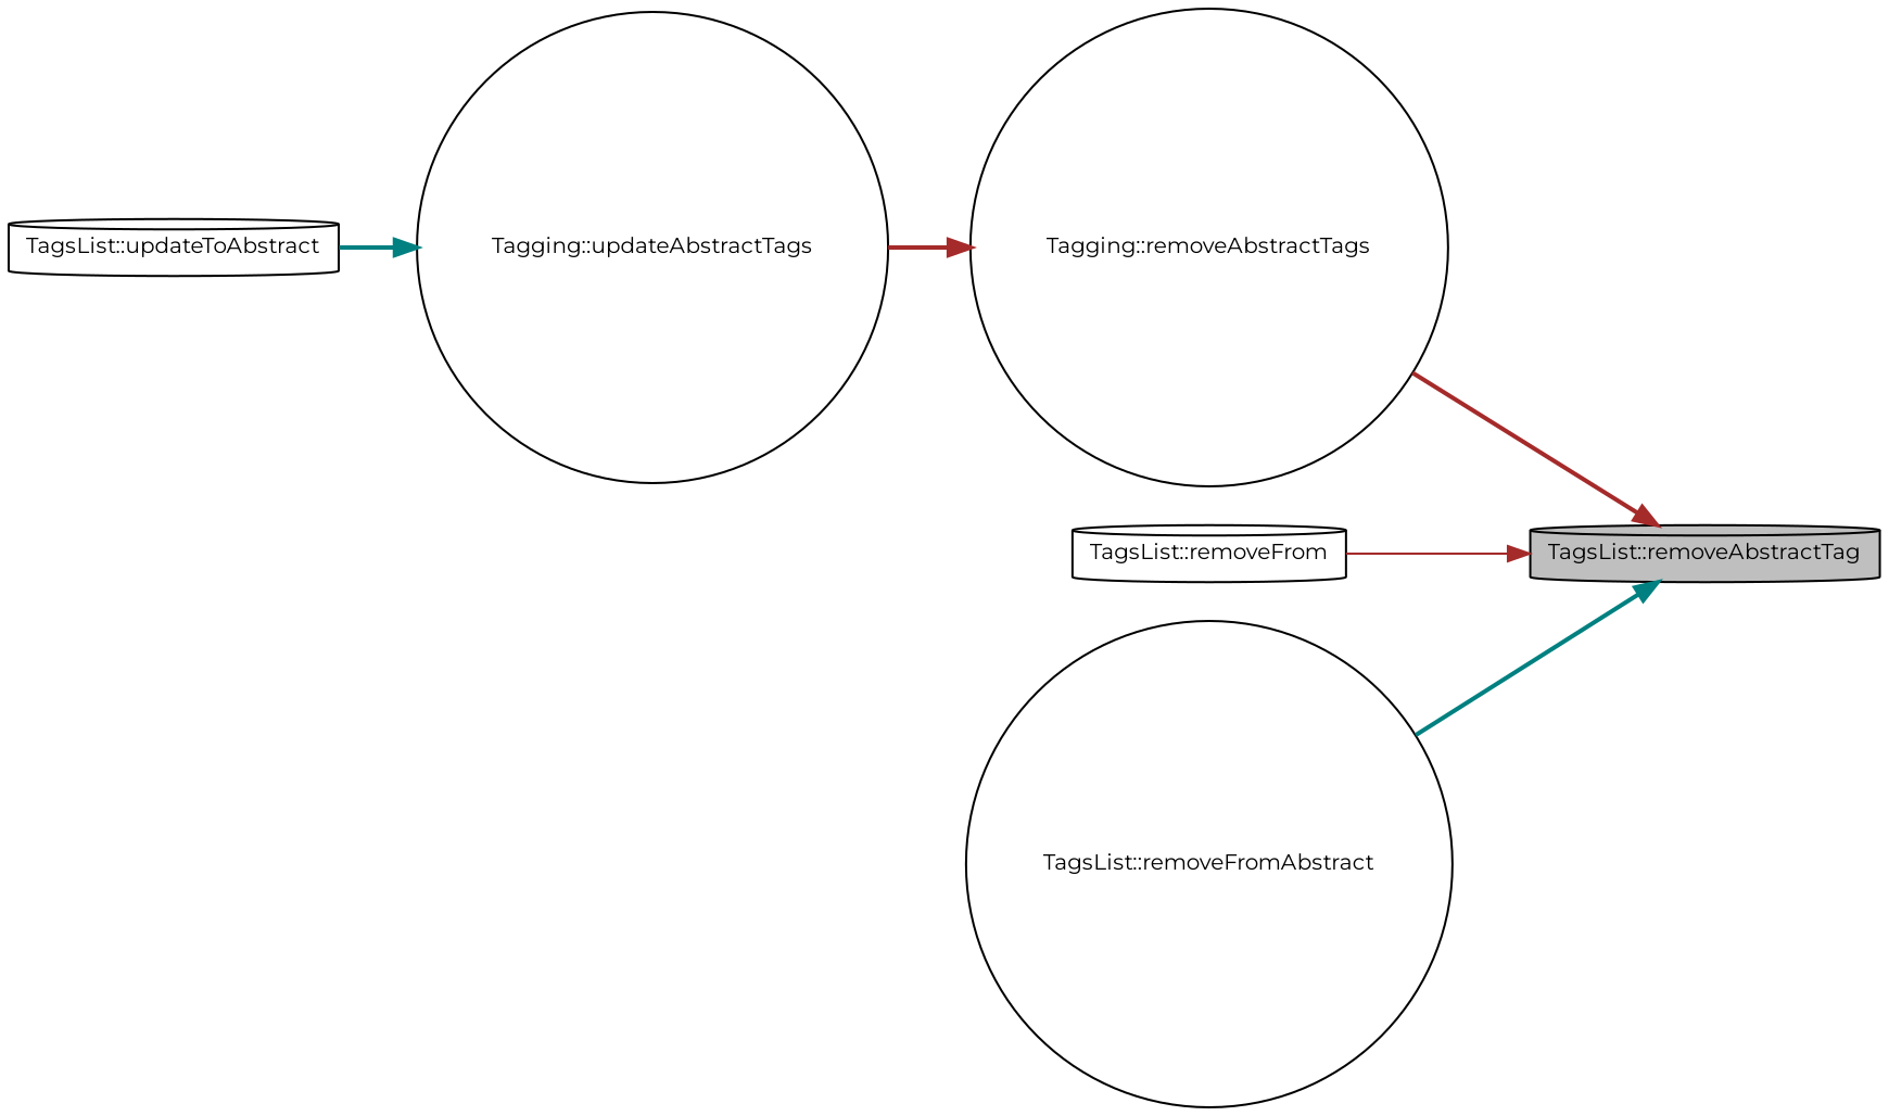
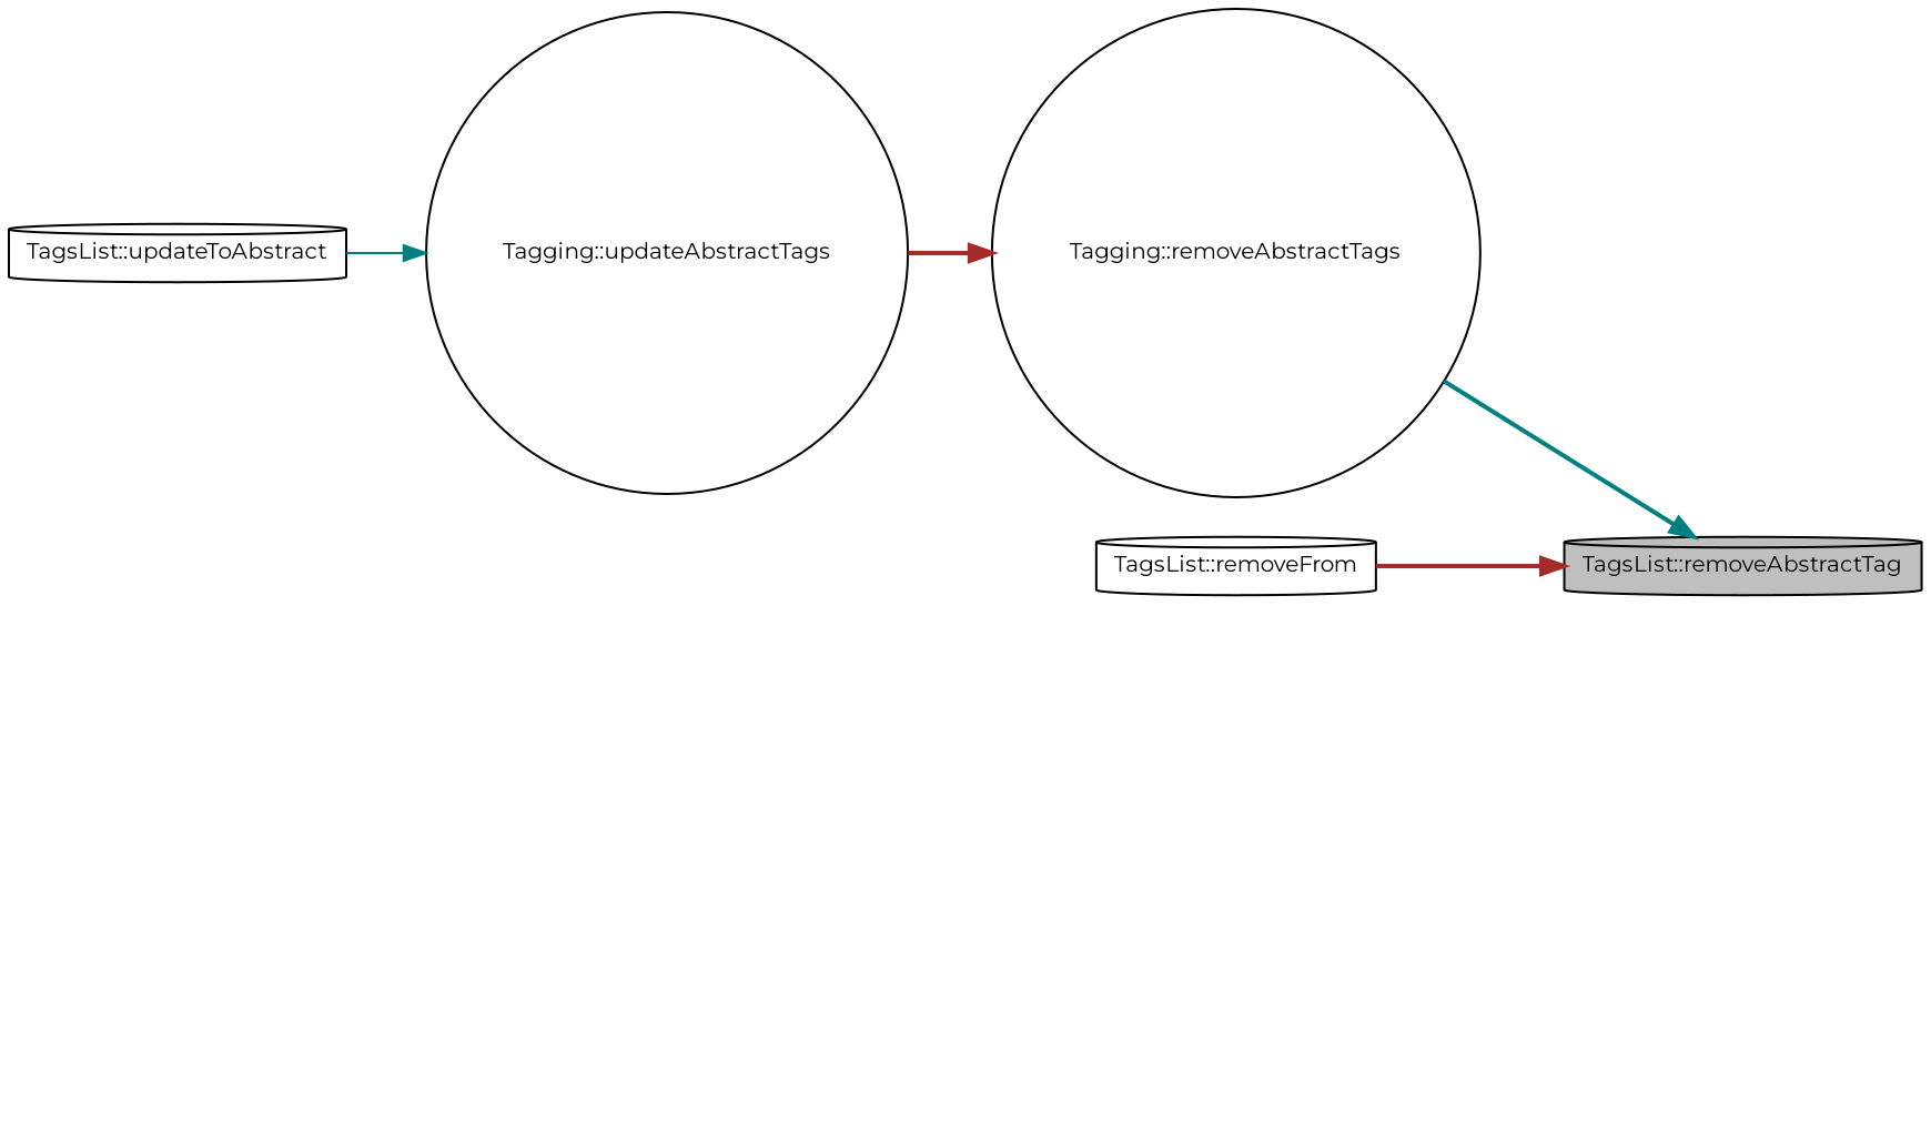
  digraph {
    fontname=Montserrat
    rankdir=RL
    node [color=black fillcolor=white fontname=Montserrat fontsize=10 shape=cylinder style=filled]
    edge [color=brown dir=back fontname=Montserrat fontsize=10 labelfontname=Helvetica labelfontsize=10 style=bold]
    n1 [fillcolor=grey75 fontcolor=black height=0.2 label="TagsList::removeAbstractTag" width=0.4]
    n2 [height=0.2 label="Tagging::removeAbstractTags" shape=circle width=0.4]
    n3 [height=0.2 label="TagsList::removeFrom" width=0.4]
-   n4 [height=0.2 label="TagsList::removeFromAbstract" shape=circle width=0.4]
    n5 [height=0.2 label="Tagging::updateAbstractTags" shape=circle width=0.4]
    n6 [height=0.2 label="TagsList::updateToAbstract" width=0.4]
-   n1 -> n2
-   n1 -> n3 [style=solid]
-   n1 -> n4 [color=teal]
+   n1 -> n2 [color=teal]
+   n1 -> n3
    n2 -> n5
-   n5 -> n6 [color=teal]
+   n5 -> n6 [color=teal style=solid]
  }
